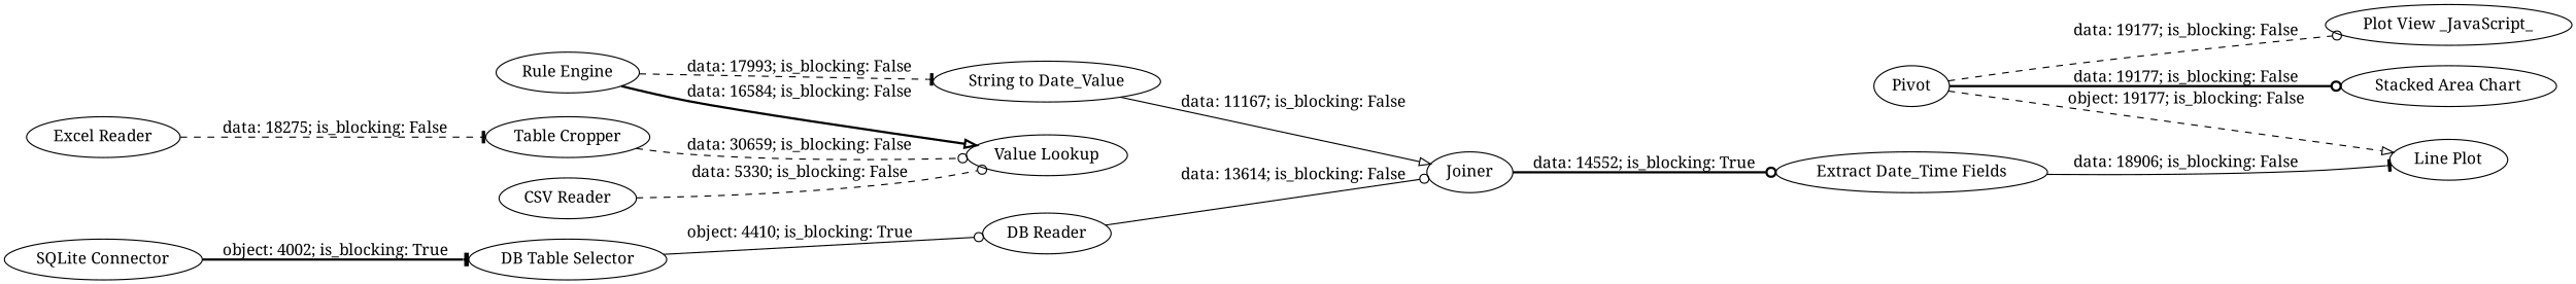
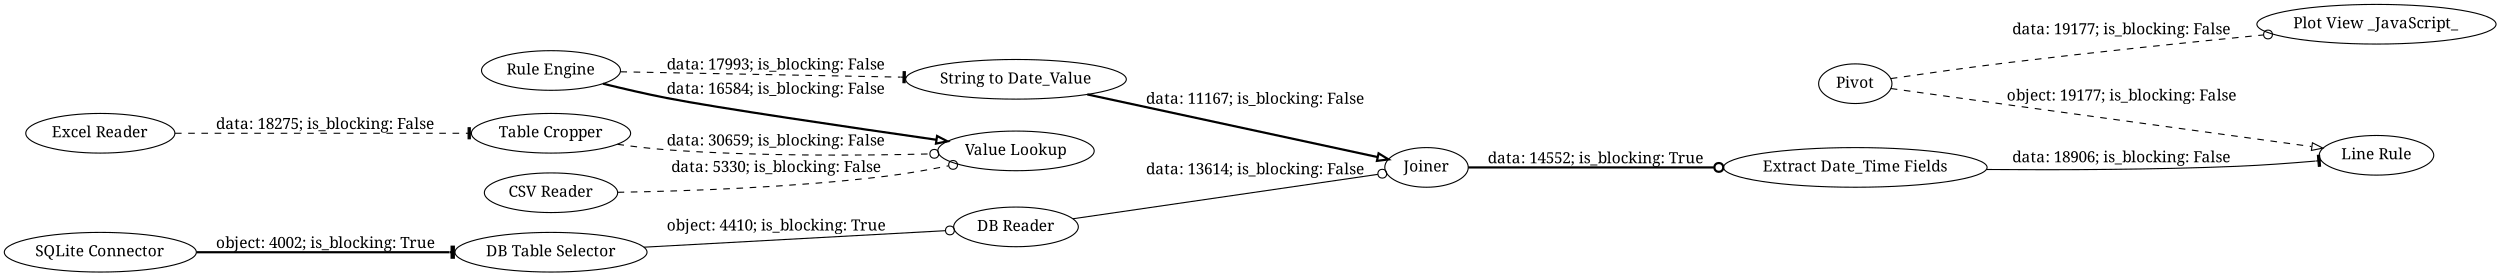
  digraph {
    fontname="Noto Serif"
    rankdir=LR
    node [fontname="Noto Serif"]
    edge [arrowhead=odot fontname="Noto Serif" style=dashed]
    n1 [label="Excel Reader"]
    n2 [label="Table Cropper"]
    n3 [label="Value Lookup"]
    n4 [label="Extract Date_Time Fields"]
-   n5 [label="Line Plot"]
+   n5 [label="Line Rule"]
    n6 [label=Pivot]
    n7 [label="Plot View _JavaScript_"]
-   n8 [label="Stacked Area Chart"]
    n9 [label="DB Table Selector"]
    n10 [label="DB Reader"]
    n11 [label=Joiner]
    n12 [label="Rule Engine"]
    n13 [label="String to Date_Value"]
    n14 [label="SQLite Connector"]
    n15 [label="CSV Reader"]
    n1 -> n2 [arrowhead=tee label="data: 18275; is_blocking: False"]
    n2 -> n3 [label="data: 30659; is_blocking: False"]
    n4 -> n5 [arrowhead=tee label="data: 18906; is_blocking: False" style=solid]
    n6 -> n5 [arrowhead=onormal label="object: 19177; is_blocking: False"]
    n6 -> n7 [label="data: 19177; is_blocking: False"]
-   n6 -> n8 [label="data: 19177; is_blocking: False" style=bold]
    n9 -> n10 [label="object: 4410; is_blocking: True" style=solid]
    n10 -> n11 [label="data: 13614; is_blocking: False" style=solid]
    n11 -> n4 [label="data: 14552; is_blocking: True" style=bold]
    n12 -> n3 [arrowhead=onormal label="data: 16584; is_blocking: False" style=bold]
    n12 -> n13 [arrowhead=tee label="data: 17993; is_blocking: False"]
-   n13 -> n11 [arrowhead=onormal label="data: 11167; is_blocking: False" style=solid]
+   n13 -> n11 [arrowhead=onormal label="data: 11167; is_blocking: False" style=bold]
    n14 -> n9 [arrowhead=tee label="object: 4002; is_blocking: True" style=bold]
    n15 -> n3 [label="data: 5330; is_blocking: False"]
  }
